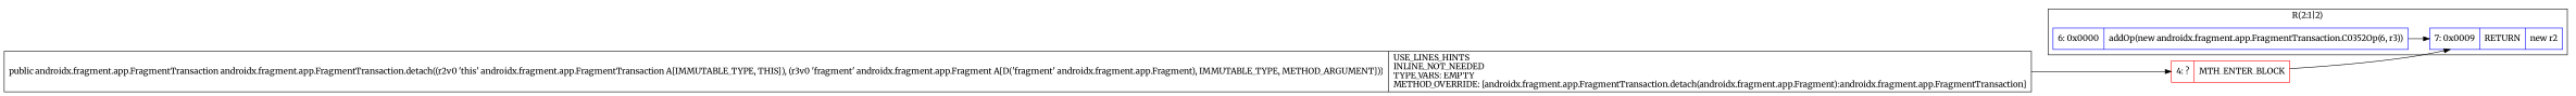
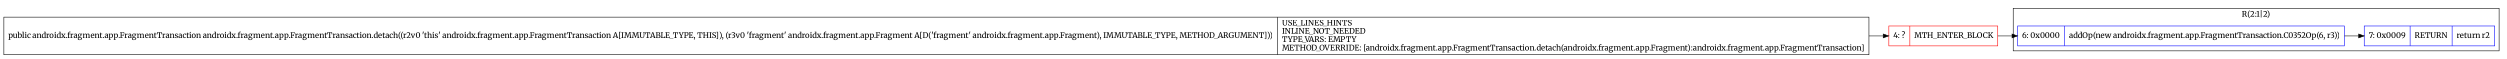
  digraph {
    fontname=Merriweather
    rankdir=LR
    node [color=blue fontname=Merriweather shape=record]
    edge [fontname=Merriweather]
    n1 [label="{6\:\ 0x0000|addOp(new androidx.fragment.app.FragmentTransaction.C0352Op(6, r3))\l}"]
-   n2 [label="{7\:\ 0x0009|RETURN\l|new r2\l}"]
+   n2 [label="{7\:\ 0x0009|RETURN\l|return r2\l}"]
    n3 [color=red label="{4\:\ ?|MTH_ENTER_BLOCK\l}"]
    n4 [label="{public androidx.fragment.app.FragmentTransaction androidx.fragment.app.FragmentTransaction.detach((r2v0 'this' androidx.fragment.app.FragmentTransaction A[IMMUTABLE_TYPE, THIS]), (r3v0 'fragment' androidx.fragment.app.Fragment A[D('fragment' androidx.fragment.app.Fragment), IMMUTABLE_TYPE, METHOD_ARGUMENT]))  | USE_LINES_HINTS\lINLINE_NOT_NEEDED\lTYPE_VARS: EMPTY\lMETHOD_OVERRIDE: [androidx.fragment.app.FragmentTransaction.detach(androidx.fragment.app.Fragment):androidx.fragment.app.FragmentTransaction]\l}" color=""]
    subgraph cluster_1 {
      label="R(2:1|2)"
      n1
      n2
    }
    n1 -> n2
-   n3 -> n2
+   n3 -> n1
    n4 -> n3
  }
